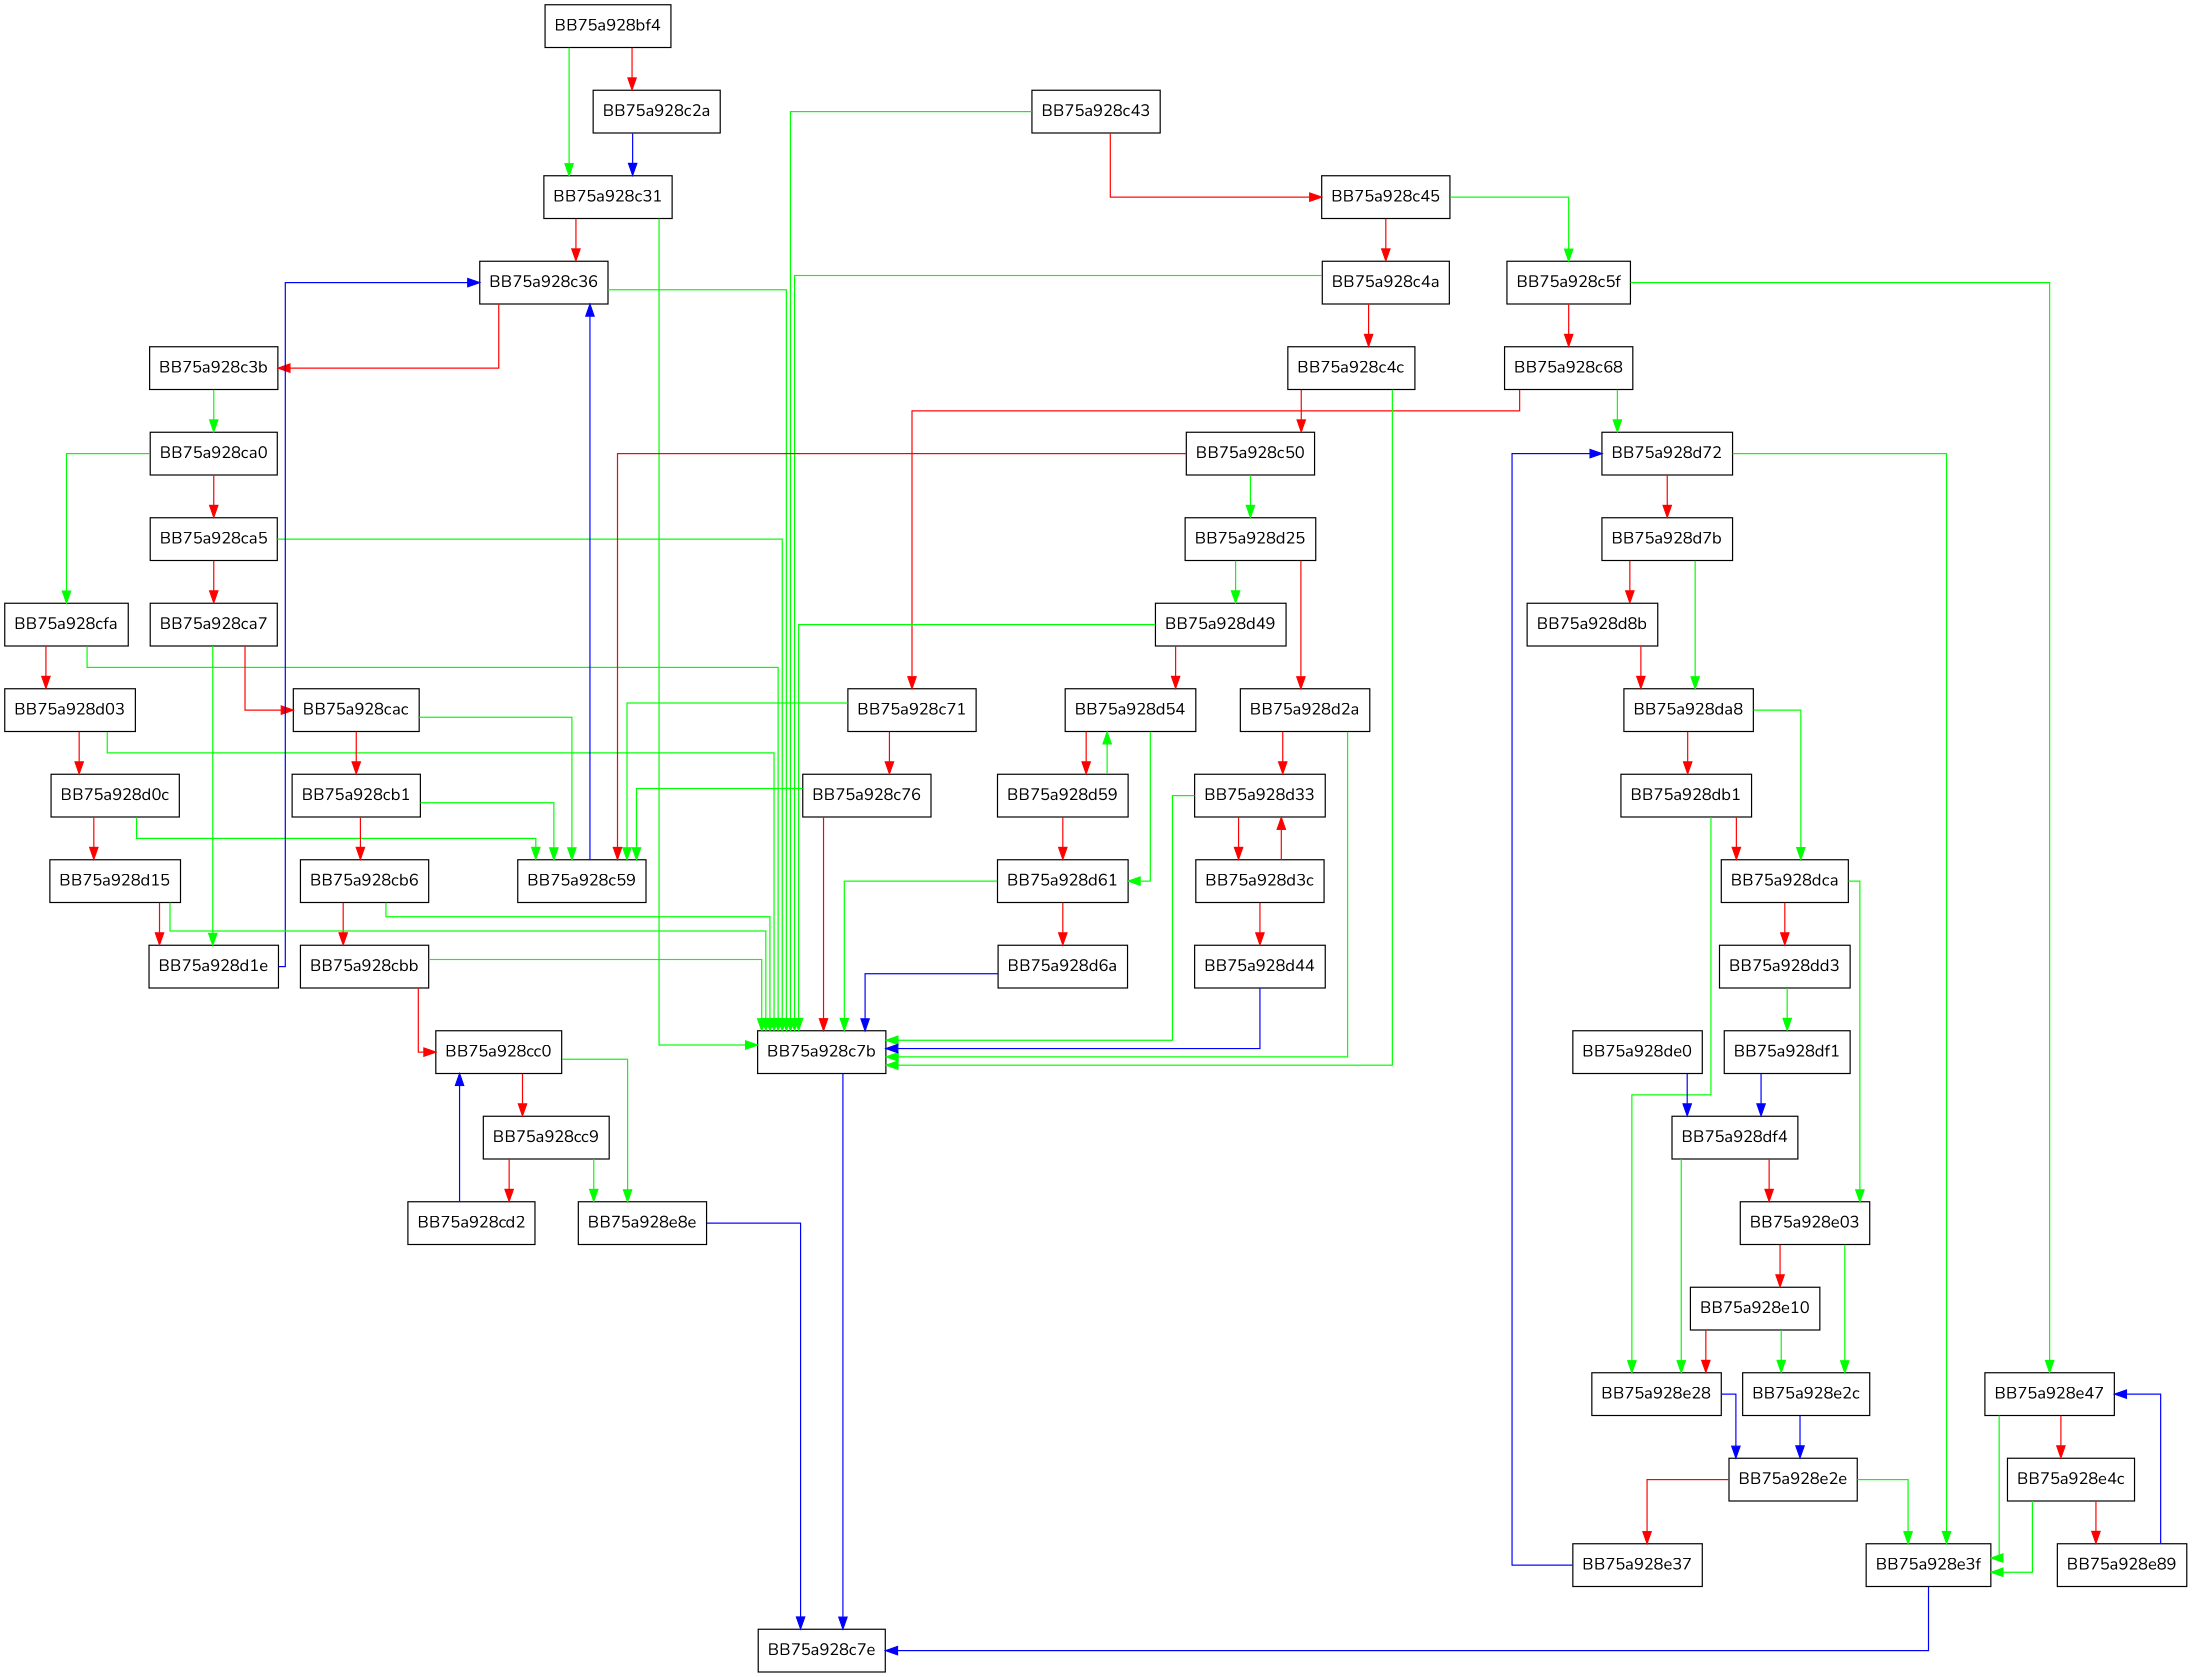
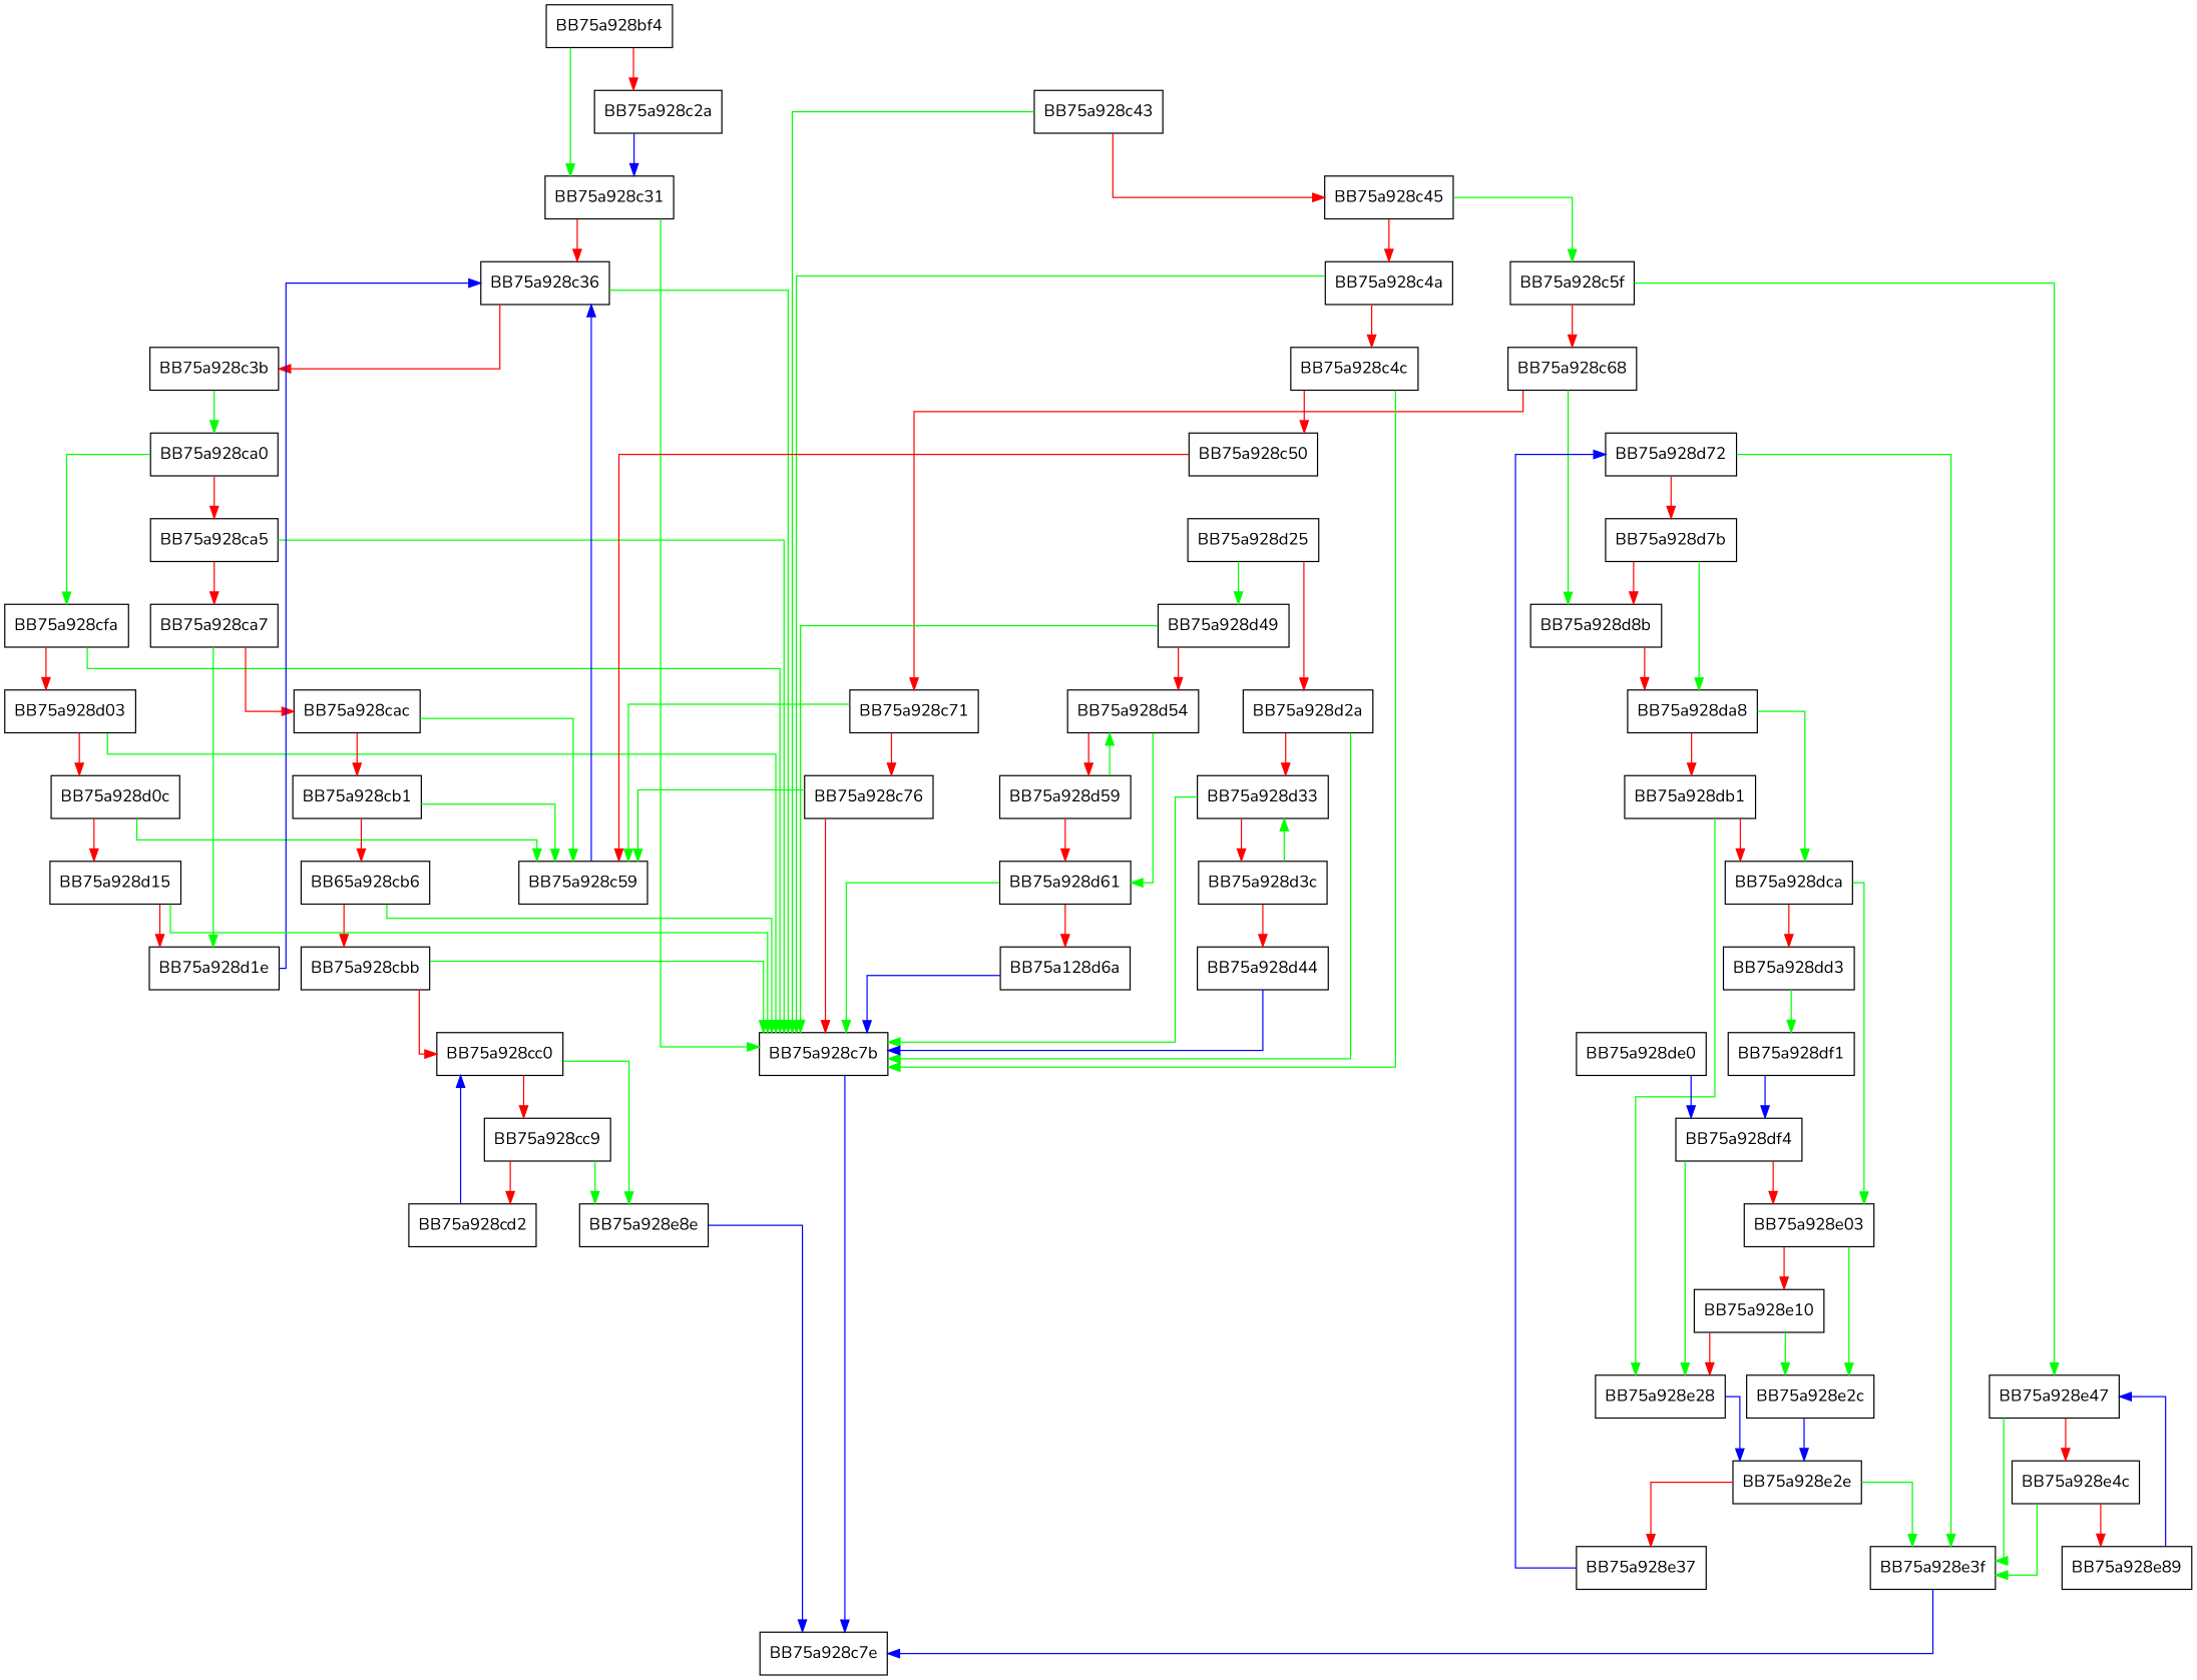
  digraph {
    fontname=Nunito
    splines=ortho
    node [fontname=Nunito shape=box]
    edge [color=green fontname=Nunito]
    BB75a928bf4
    BB75a928c31
    BB75a928c2a
    BB75a928c7b
    BB75a928c36
    BB75a928c7e
    BB75a928c3b
    BB75a928ca0
    BB75a928cfa
    BB75a928ca5
    BB75a928c43
    BB75a928c45
    BB75a928d03
    BB75a928ca7
    BB75a928c5f
    BB75a928c4a
    BB75a928e47
    BB75a928c68
    BB75a928c4c
    BB75a928e3f
    BB75a928e4c
    BB75a928d72
    BB75a928c71
    BB75a928c50
    BB75a928d25
    BB75a928c59
    BB75a928d49
    BB75a928d2a
    BB75a928d54
    BB75a928d33
    BB75a928e89
    BB75a928d7b
    BB75a928c76
    BB75a928da8
    BB75a928d8b
    BB75a928d0c
    BB75a928d1e
    BB75a928cac
    BB75a928cb1
-   BB75a928cb6
+   BB75a928cb6 [label=BB65a928cb6]
    BB75a928cbb
    BB75a928cc0
    BB75a928e8e
    BB75a928cc9
    BB75a928cd2
    BB75a928d15
    BB75a928d61
    BB75a928d59
    BB75a928d3c
    BB75a928d44
-   BB75a928d6a
+   BB75a928d6a [label=BB75a128d6a]
    BB75a928dca
    BB75a928db1
    BB75a928e03
    BB75a928dd3
    BB75a928e28
    BB75a928e2c
    BB75a928e10
    BB75a928df1
    BB75a928e2e
    BB75a928e37
    BB75a928df4
    BB75a928de0
    BB75a928bf4 -> BB75a928c31
    BB75a928bf4 -> BB75a928c2a [color=red]
    BB75a928c31 -> BB75a928c7b
    BB75a928c31 -> BB75a928c36 [color=red]
    BB75a928c2a -> BB75a928c31 [color=blue]
    BB75a928c7b -> BB75a928c7e [color=blue]
    BB75a928c36 -> BB75a928c7b
    BB75a928c36 -> BB75a928c3b [color=red]
    BB75a928c3b -> BB75a928ca0
    BB75a928ca0 -> BB75a928cfa
    BB75a928ca0 -> BB75a928ca5 [color=red]
    BB75a928cfa -> BB75a928c7b
    BB75a928cfa -> BB75a928d03 [color=red]
    BB75a928ca5 -> BB75a928c7b
    BB75a928ca5 -> BB75a928ca7 [color=red]
    BB75a928c43 -> BB75a928c7b
    BB75a928c43 -> BB75a928c45 [color=red]
    BB75a928c45 -> BB75a928c5f
    BB75a928c45 -> BB75a928c4a [color=red]
    BB75a928d03 -> BB75a928c7b
    BB75a928d03 -> BB75a928d0c [color=red]
    BB75a928ca7 -> BB75a928d1e
    BB75a928ca7 -> BB75a928cac [color=red]
    BB75a928c5f -> BB75a928e47
    BB75a928c5f -> BB75a928c68 [color=red]
    BB75a928c4a -> BB75a928c7b
    BB75a928c4a -> BB75a928c4c [color=red]
    BB75a928e47 -> BB75a928e3f
    BB75a928e47 -> BB75a928e4c [color=red]
-   BB75a928c68 -> BB75a928d72
+   BB75a928c68 -> BB75a928d8b
    BB75a928c68 -> BB75a928c71 [color=red]
    BB75a928c4c -> BB75a928c7b
    BB75a928c4c -> BB75a928c50 [color=red]
    BB75a928e3f -> BB75a928c7e [color=blue]
    BB75a928e4c -> BB75a928e3f
    BB75a928e4c -> BB75a928e89 [color=red]
    BB75a928d72 -> BB75a928e3f
    BB75a928d72 -> BB75a928d7b [color=red]
    BB75a928c71 -> BB75a928c59
    BB75a928c71 -> BB75a928c76 [color=red]
-   BB75a928c50 -> BB75a928d25
    BB75a928c50 -> BB75a928c59 [color=red]
    BB75a928d25 -> BB75a928d49
    BB75a928d25 -> BB75a928d2a [color=red]
    BB75a928c59 -> BB75a928c36 [color=blue]
    BB75a928d49 -> BB75a928c7b
    BB75a928d49 -> BB75a928d54 [color=red]
    BB75a928d2a -> BB75a928c7b
    BB75a928d2a -> BB75a928d33 [color=red]
    BB75a928d54 -> BB75a928d61
    BB75a928d54 -> BB75a928d59 [color=red]
    BB75a928d33 -> BB75a928c7b
    BB75a928d33 -> BB75a928d3c [color=red]
    BB75a928e89 -> BB75a928e47 [color=blue]
    BB75a928d7b -> BB75a928da8
    BB75a928d7b -> BB75a928d8b [color=red]
    BB75a928c76 -> BB75a928c7b [color=red]
    BB75a928c76 -> BB75a928c59
    BB75a928da8 -> BB75a928dca
    BB75a928da8 -> BB75a928db1 [color=red]
    BB75a928d8b -> BB75a928da8 [color=red]
    BB75a928d0c -> BB75a928c59
    BB75a928d0c -> BB75a928d15 [color=red]
    BB75a928d1e -> BB75a928c36 [color=blue]
    BB75a928cac -> BB75a928c59
    BB75a928cac -> BB75a928cb1 [color=red]
    BB75a928cb1 -> BB75a928c59
    BB75a928cb1 -> BB75a928cb6 [color=red]
    BB75a928cb6 -> BB75a928c7b
    BB75a928cb6 -> BB75a928cbb [color=red]
    BB75a928cbb -> BB75a928c7b
    BB75a928cbb -> BB75a928cc0 [color=red]
    BB75a928cc0 -> BB75a928e8e
    BB75a928cc0 -> BB75a928cc9 [color=red]
    BB75a928e8e -> BB75a928c7e [color=blue]
    BB75a928cc9 -> BB75a928e8e
    BB75a928cc9 -> BB75a928cd2 [color=red]
    BB75a928cd2 -> BB75a928cc0 [color=blue]
    BB75a928d15 -> BB75a928c7b
    BB75a928d15 -> BB75a928d1e [color=red]
    BB75a928d61 -> BB75a928c7b
    BB75a928d61 -> BB75a928d6a [color=red]
    BB75a928d59 -> BB75a928d54
    BB75a928d59 -> BB75a928d61 [color=red]
-   BB75a928d3c -> BB75a928d33 [color=red]
+   BB75a928d3c -> BB75a928d33
    BB75a928d3c -> BB75a928d44 [color=red]
    BB75a928d44 -> BB75a928c7b [color=blue]
    BB75a928d6a -> BB75a928c7b [color=blue]
    BB75a928dca -> BB75a928e03
    BB75a928dca -> BB75a928dd3 [color=red]
    BB75a928db1 -> BB75a928dca [color=red]
    BB75a928db1 -> BB75a928e28
    BB75a928e03 -> BB75a928e2c
    BB75a928e03 -> BB75a928e10 [color=red]
    BB75a928dd3 -> BB75a928df1
    BB75a928e28 -> BB75a928e2e [color=blue]
    BB75a928e2c -> BB75a928e2e [color=blue]
    BB75a928e10 -> BB75a928e28 [color=red]
    BB75a928e10 -> BB75a928e2c
    BB75a928df1 -> BB75a928df4 [color=blue]
    BB75a928e2e -> BB75a928e3f
    BB75a928e2e -> BB75a928e37 [color=red]
    BB75a928e37 -> BB75a928d72 [color=blue]
    BB75a928df4 -> BB75a928e03 [color=red]
    BB75a928df4 -> BB75a928e28
    BB75a928de0 -> BB75a928df4 [color=blue]
  }
